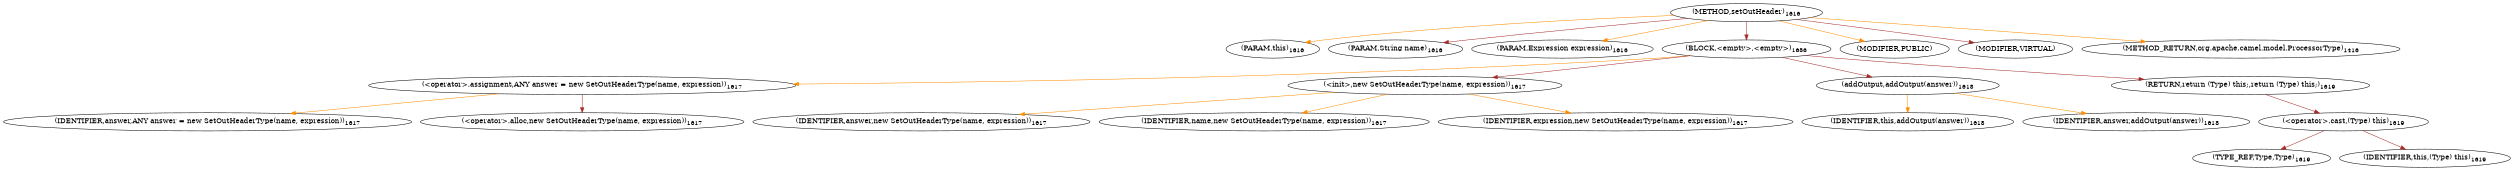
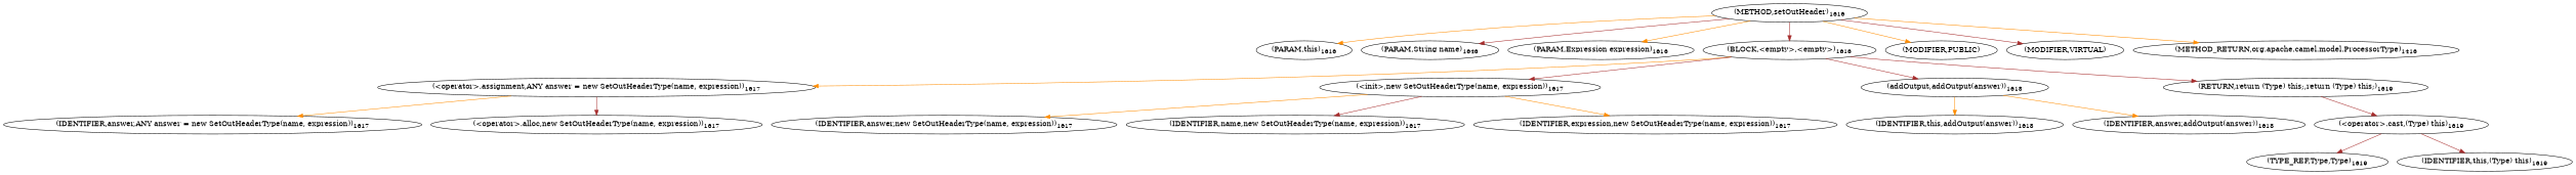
  digraph {
    edge [color=darkorange]
    n1 [label=<(METHOD,setOutHeader)<SUB>1616</SUB>>]
    n2 [label=<(PARAM,this)<SUB>1616</SUB>>]
-   n3 [label=<(PARAM,String name)<SUB>1616</SUB>>]
+   n3 [label=<(PARAM,String name)<SUB>1646</SUB>>]
    n4 [label=<(PARAM,Expression expression)<SUB>1616</SUB>>]
-   n5 [label=<(BLOCK,&lt;empty&gt;,&lt;empty&gt;)<SUB>1656</SUB>>]
+   n5 [label=<(BLOCK,&lt;empty&gt;,&lt;empty&gt;)<SUB>1616</SUB>>]
    n6 [label=<(MODIFIER,PUBLIC)>]
    n7 [label=<(MODIFIER,VIRTUAL)>]
    n8 [label=<(METHOD_RETURN,org.apache.camel.model.ProcessorType)<SUB>1416</SUB>>]
    n9 [label=<(&lt;operator&gt;.assignment,ANY answer = new SetOutHeaderType(name, expression))<SUB>1617</SUB>>]
    n10 [label=<(&lt;init&gt;,new SetOutHeaderType(name, expression))<SUB>1617</SUB>>]
    n11 [label=<(addOutput,addOutput(answer))<SUB>1618</SUB>>]
    n12 [label=<(RETURN,return (Type) this;,return (Type) this;)<SUB>1619</SUB>>]
    n13 [label=<(IDENTIFIER,answer,ANY answer = new SetOutHeaderType(name, expression))<SUB>1617</SUB>>]
    n14 [label=<(&lt;operator&gt;.alloc,new SetOutHeaderType(name, expression))<SUB>1617</SUB>>]
    n15 [label=<(IDENTIFIER,answer,new SetOutHeaderType(name, expression))<SUB>1617</SUB>>]
    n16 [label=<(IDENTIFIER,name,new SetOutHeaderType(name, expression))<SUB>1617</SUB>>]
    n17 [label=<(IDENTIFIER,expression,new SetOutHeaderType(name, expression))<SUB>1617</SUB>>]
    n18 [label=<(IDENTIFIER,this,addOutput(answer))<SUB>1618</SUB>>]
    n19 [label=<(IDENTIFIER,answer,addOutput(answer))<SUB>1618</SUB>>]
    n20 [label=<(&lt;operator&gt;.cast,(Type) this)<SUB>1619</SUB>>]
    n21 [label=<(TYPE_REF,Type,Type)<SUB>1619</SUB>>]
    n22 [label=<(IDENTIFIER,this,(Type) this)<SUB>1619</SUB>>]
    n1 -> n2
    n1 -> n3 [color=brown]
    n1 -> n4
    n1 -> n5 [color=brown]
    n1 -> n6
    n1 -> n7 [color=brown]
    n1 -> n8
    n5 -> n9
    n5 -> n10 [color=brown]
    n5 -> n11 [color=brown]
    n5 -> n12 [color=brown]
    n9 -> n13
    n9 -> n14 [color=brown]
    n10 -> n15
-   n10 -> n16
+   n10 -> n16 [color=brown]
    n10 -> n17
    n11 -> n18
    n11 -> n19
    n12 -> n20 [color=brown]
    n20 -> n21 [color=brown]
    n20 -> n22 [color=brown]
  }
